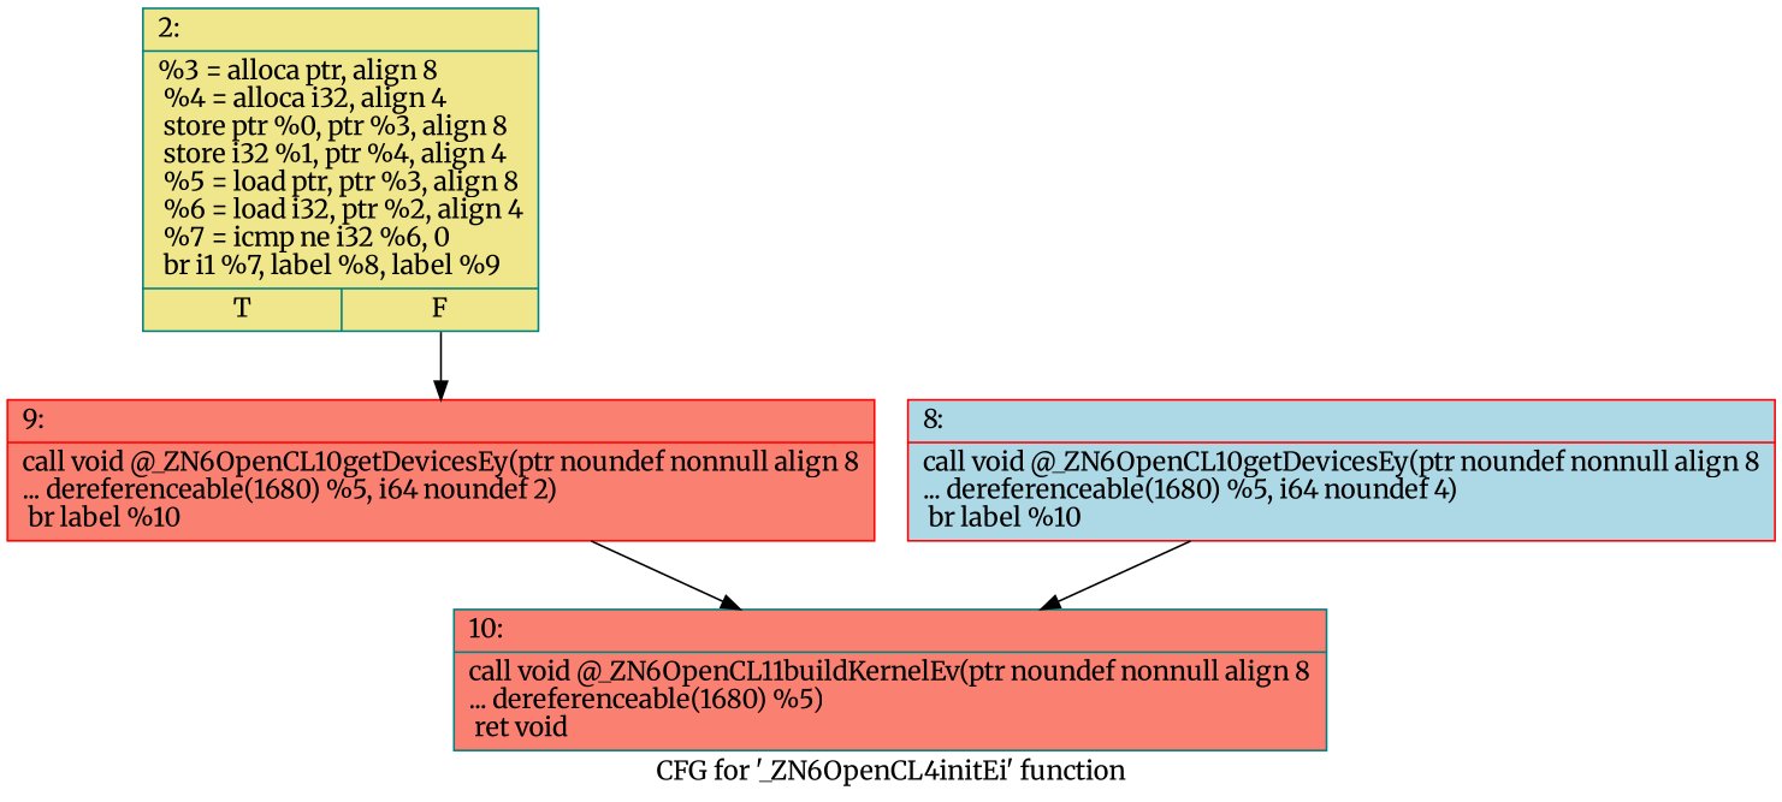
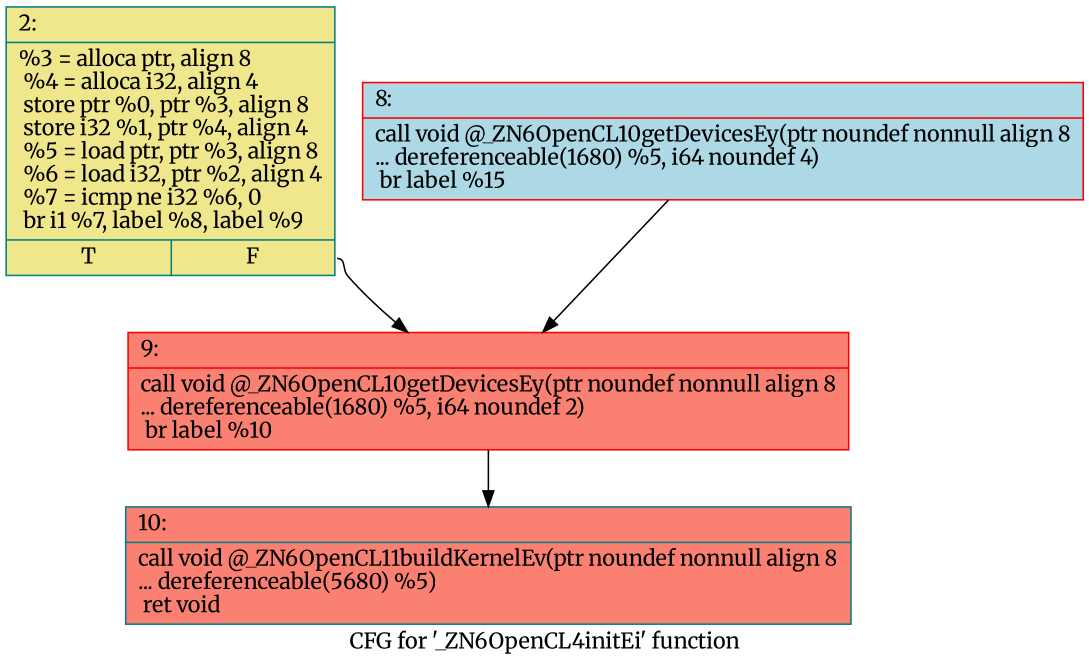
  digraph {
    fontname=Merriweather
    label="CFG for '_ZN6OpenCL4initEi' function"
    node [color=teal fillcolor=salmon fontname=Merriweather shape=record style=filled]
    edge [fontname=Merriweather style=solid]
    n1 [fillcolor=khaki label="{2:\l|  %3 = alloca ptr, align 8\l  %4 = alloca i32, align 4\l  store ptr %0, ptr %3, align 8\l  store i32 %1, ptr %4, align 4\l  %5 = load ptr, ptr %3, align 8\l  %6 = load i32, ptr %2, align 4\l  %7 = icmp ne i32 %6, 0\l  br i1 %7, label %8, label %9\l|{<s0>T|<s1>F}}"]
    n2 [color=red label="{9:\l|  call void @_ZN6OpenCL10getDevicesEy(ptr noundef nonnull align 8\l... dereferenceable(1680) %5, i64 noundef 2)\l  br label %10\l}"]
-   n3 [color=red fillcolor=lightblue label="{8:\l|  call void @_ZN6OpenCL10getDevicesEy(ptr noundef nonnull align 8\l... dereferenceable(1680) %5, i64 noundef 4)\l  br label %10\l}"]
-   n4 [label="{10:\l|  call void @_ZN6OpenCL11buildKernelEv(ptr noundef nonnull align 8\l... dereferenceable(1680) %5)\l  ret void\l}"]
+   n3 [color=red fillcolor=lightblue label="{8:\l|  call void @_ZN6OpenCL10getDevicesEy(ptr noundef nonnull align 8\l... dereferenceable(1680) %5, i64 noundef 4)\l  br label %15\l}"]
+   n4 [label="{10:\l|  call void @_ZN6OpenCL11buildKernelEv(ptr noundef nonnull align 8\l... dereferenceable(5680) %5)\l  ret void\l}"]
    n1 -> n2 [tailport=s1]
    n2 -> n4
-   n3 -> n4
+   n3 -> n2
  }
